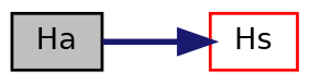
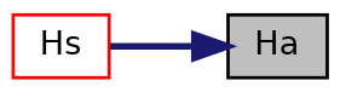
  digraph {
    rankdir=LR
    node [fontname=Helvetica fontsize=10 shape=record]
    n1 [color=black fillcolor=grey75 fontcolor=black height=0.2 label=Ha style=filled width=0.4]
    n2 [color=red height=0.2 label=Hs width=0.4]
-   n1 -> n2 [color=midnightblue fontname=Helvetica fontsize=10 labelfontname=Helvetica labelfontsize=10 style=bold]
+   n2 -> n1 [color=midnightblue fontname=Helvetica fontsize=10 labelfontname=Helvetica labelfontsize=10 style=bold]
  }
